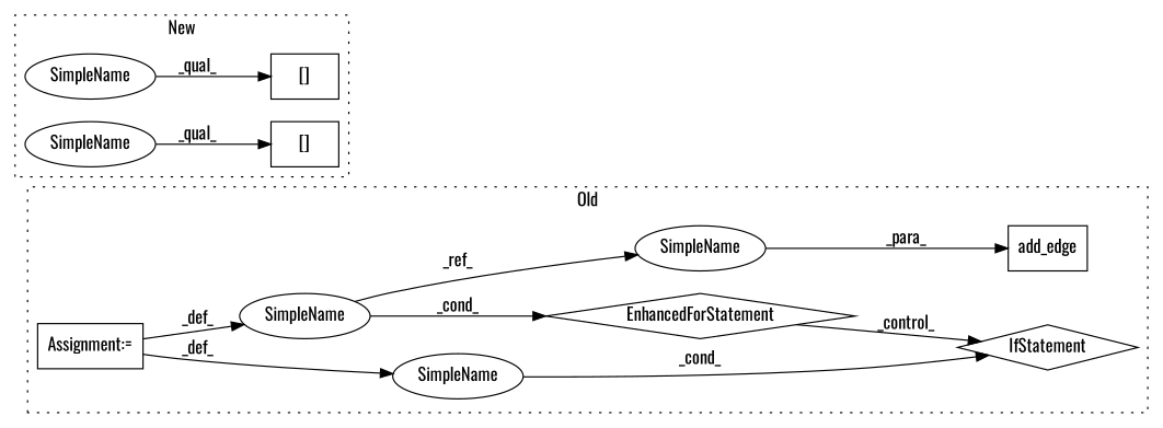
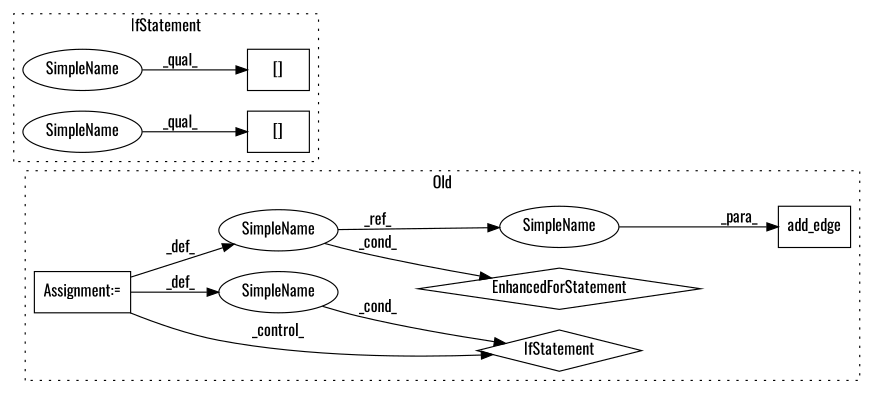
  digraph {
    fontname=Oswald
    rankdir=LR
    node [a=42 fontname=Oswald l="57,2" s="4932,5015" shape=ellipse]
    edge [fontname=Oswald]
    n1 [a=32 l="9,1" label=add_edge s="5091,5103" shape=box]
    n2 [a=7 label="Assignment:=" shape=box]
    n3 [a=25 l="4,2" label=IfStatement s="5027,5074" shape=diamond]
    n4 [label=SimpleName l="" s=""]
    n5 [a=70 label=EnhancedForStatement shape=diamond]
    n6 [l=1 label=SimpleName s=4993]
    n7 [l=1 label=SimpleName s=5102]
    n8 [a=2 l="8,1" label="[]" s="5209,5218" shape=box]
    n9 [a=2 l="8,1" label="[]" s="5249,5258" shape=box]
    n10 [l=7 label=SimpleName s=5209]
    n11 [l=7 label=SimpleName s=5249]
    subgraph cluster_1 {
      label=Old
      style=dotted
      n1
      n2
      n3
      n4
      n5
      n6
      n7
    }
    subgraph cluster_2 {
-     label=New
+     label=IfStatement
      style=dotted
      n8
      n9
      n10
      n11
    }
    n2 -> n4 [label=_def_]
    n2 -> n6 [label=_def_]
    n4 -> n3 [label=_cond_]
-   n5 -> n3 [label=_control_]
+   n2 -> n3 [label=_control_]
    n6 -> n5 [label=_cond_]
    n6 -> n7 [label=_ref_]
    n7 -> n1 [label=_para_]
    n10 -> n8 [label=_qual_]
    n11 -> n9 [label=_qual_]
  }
